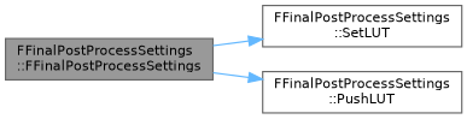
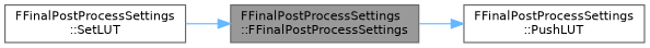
  digraph {
    rankdir=LR
    node [color=grey40 fillcolor=white fontname=Helvetica fontsize=10 shape=box style=filled]
    edge [color=steelblue1 fontname=Helvetica fontsize=10 labelfontname=Helvetica labelfontsize=10 style=solid]
    n1 [color=gray40 fillcolor=grey60 fontcolor=black height=0.2 label="FFinalPostProcessSettings\l::FFinalPostProcessSettings" width=0.4]
    n2 [height=0.2 label="FFinalPostProcessSettings\l::SetLUT" width=0.4]
    n3 [height=0.2 label="FFinalPostProcessSettings\l::PushLUT" width=0.4]
-   n1 -> n2
+   n2 -> n1
    n1 -> n3
  }
